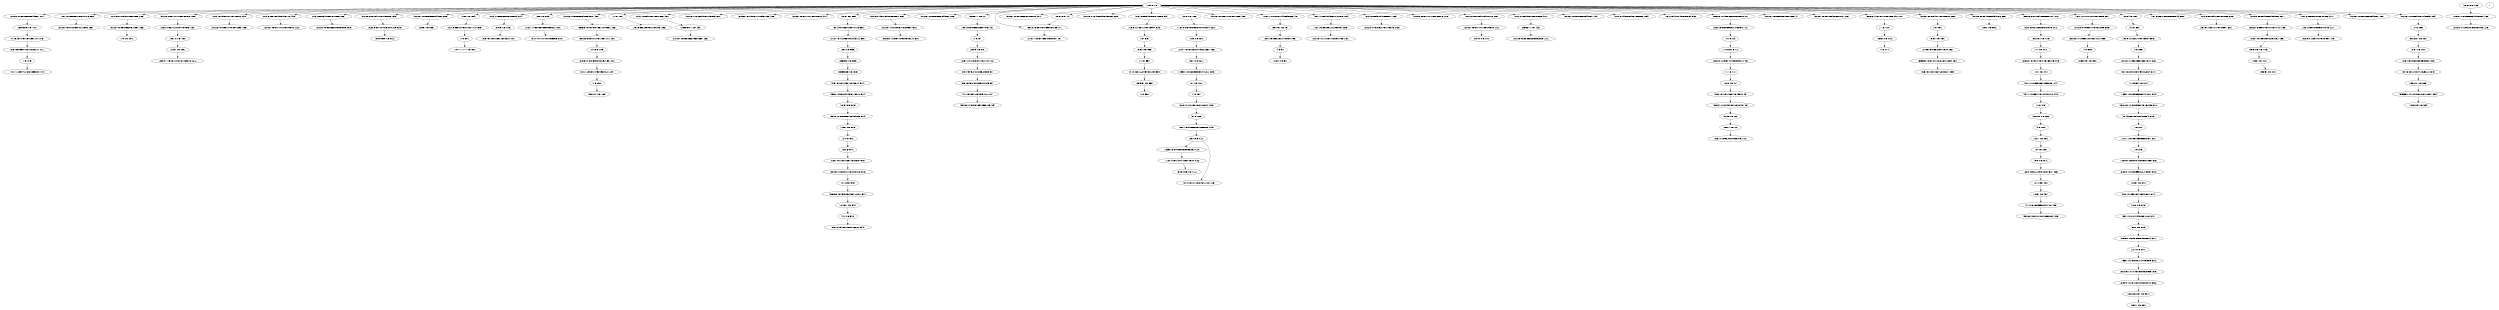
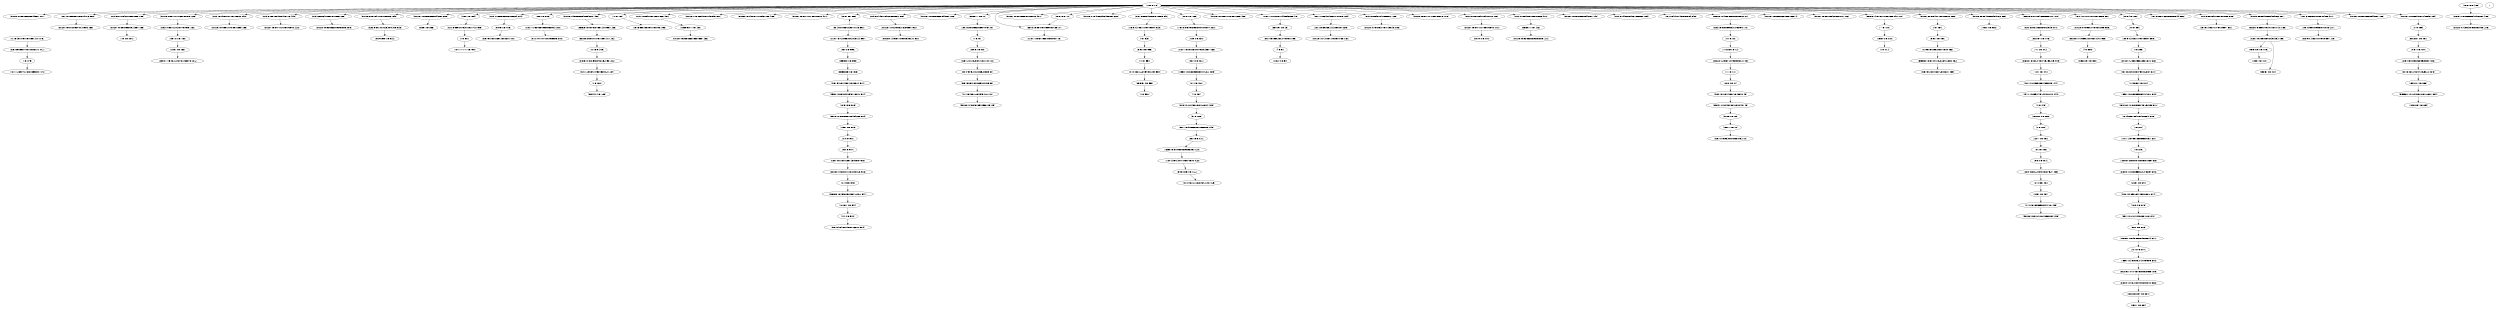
  strict digraph {
    fontname=Lato
    node [fontname=Lato]
    edge [fontname=Lato]
    "('dude', 1.0, 225)"
    "('the', 5.1681213974328362, 226)"
    "('trump', 22.89295838944307, 171)"
-   "('reporting', 1.0, 172)"
    "('is', -0.48167526511087466, 173)"
    "('has', -2.1859552136314173, 599)"
    "('trump', 18.862375072141088, 600)"
    "('of', -20.150843247709961, 50)"
    "(':', 0, 51)"
    "('mom', 1.0, 52)"
    "('just', 5.1626843615826008, 189)"
    "('trump', 22.89295838944307, 190)"
    "('yo', 1.0, 191)"
    "('trump', 16.847083413490097, 511)"
    "('donald', -4.5107617591599141, 512)"
    "('hillary', 3.7419006024949244, 557)"
    "('for', 2.0, 558)"
    "('needed', 1.0, 559)"
    "('trump', 20.877666730792079, 630)"
    "('that', -2.0366494697782525, 631)"
    "('blown', 1.0, 632)"
    "('did', 0, 567)"
    "('that', -8.1681213974328379, 568)"
    "('florida', 22.301126686920249, 569)"
    "('the', 5.1681213974328362, 561)"
    "('been', -1.0948224578763326, 562)"
    "('have', -3.0, 563)"
    "('just', -5.1475172165710319, 149)"
    "('trump', 8.7859167788861399, 150)"
    "('that', -0.81035508424733571, 12)"
    "('is..', 0, 13)"
    "('winning..', 0, 14)"
    "('election', -0.32111684340724933, 204)"
    "('the', 5.1681213974328362, 205)"
    "('could', -3.8027921085181235, 67)"
    "('hillary', -10.37653012002707, 68)"
    "('is', -12.963350530221749, 288)"
    "('florida', 13.314760470098982, 289)"
    "('the', -4.1163459761961612, 81)"
    "('of', -7.5754216238549805, 82)"
    "('off', -3.8027921085181235, 83)"
    "('oakland', 1.0, 296)"
    "('alley', 1.0, 297)"
    "('the', 2.0732989395565031, 298)"
    "('about', -6.8103550842473357, 370)"
    "('same', 1.0, 371)"
    "('the', -11.853402120886994, 372)"
    "('johnson', -7.671320180863539, 379)"
    "('about', -12.941827011901921, 380)"
    "('complaining', 1.0, 381)"
    "('vs', 1.0, 274)"
    "('obama', 0.13147192765458415, 275)"
    "('was', 1.0, 276)"
    "('be', -11.474112289381663, 374)"
    "('can', 1.0, 375)"
    "('florida', 6.5749858074830314, 376)"
    "('just', 3.6897984218463673, 442)"
    "('trump', 20.877666730792079, 443)"
    "('just', 9.5813421807912995, 208)"
    "('trump', 28.938833365396039, 209)"
    "('she', 1.0, 232)"
    "('hillary', -0.60223192751184307, 233)"
    "('for', -2.0, 234)"
    "('trump', 32.969416682698018, 542)"
    "('that', 5.3211168434072489, 543)"
    "('disgusted', 1.0, 544)"
    "('map', 1.0, 17)"
    "('that', -8.1681213974328379, 18)"
    "('about', -6.1972078914818773, 19)"
    "('trump', 22.89295838944307, 389)"
    "('once', 1.0, 390)"
    "(',', 0, 359)"
    "('trump', 24.908250048094061, 360)"
    "('to', -0.60223192751184307, 361)"
    "('voted', -2.9633505302217484, 235)"
    "('jill', 1.0, 236)"
    "('is', -10.189644915752666, 84)"
    "('florida', 17.807943578509615, 85)"
    "('blue', 1.0, 287)"
    "('man', 1.0, 524)"
    "('this', 0.90517754212366741, 525)"
    "('.', 0, 526)"
    "('just', 6.6355703013188334, 224)"
    "('had', 1.0, 320)"
    "('hillary', -6.0323975900203024, 321)"
    "('if', -6.6771772221510535, 322)"
    "('vote', 1.0, 565)"
    "(\"n't\", 0, 566)"
    "('supposedly', 1.0, 492)"
    "('trump', 28.938833365396039, 493)"
    "('million', 1.0, 572)"
    "('11', 1.0, 573)"
    "('the', -14.948224578763327, 574)"
    "('trump', 24.908250048094061, 482)"
    "('before', -0.70796965064179096, 483)"
    "('florida', 38.027267566357466, 484)"
    "(\"'s\", 0, 652)"
    "('he', -5.0594899972692708, 653)"
    "('won', 56, 0)"
    "('trump', 26.923541706745048, 517)"
    "('clinton', -8.6497966625437108, 409)"
    "('trump', 20.877666730792079, 476)"
    "('just', 11.054228120527533, 491)"
    "('have', 5.0, 555)"
    "('trump', 22.89295838944307, 183)"
    "('just', 0.74402654237390031, 510)"
    "('basically', 1.0, 77)"
    "('trump', 12.816500096188118, 421)"
    "('just', 9.5813421807912995, 547)"
    "('trump', 16.847083413490097, 332)"
    "('have', 2.0, 230)"
    "('hillary', -21.236861445043989, 48)"
    "('trump', 8.7859167788861399, 435)"
    "('now', -15.342640361727078, 134)"
    "('just', 8.108456241055066, 108)"
    "('just', 3.6897984218463673, 620)"
    "('trump', 20.877666730792079, 270)"
    "('just', 11.054228120527533, 462)"
    "('obama', -1.4159393012835819, 11)"
    "('trump', 22.89295838944307, 641)"
    "('just', 0.74402654237390031, 254)"
    "('he', -1.044617497951954, 540)"
    "('donald', -4.5107617591599141, 161)"
    "('trump', 28.938833365396039, 4)"
    "('trump', 10.801208437537127, 613)"
    "('trump', 32.969416682698018, 200)"
    "('have', -8.0, 66)"
    "('trump', 30.95412502404703, 530)"
    "('obama', 3.2262943855309167, 271)"
    "('has', -6.6771772221510535, 587)"
    "('have', 4.0, 356)"
    "('he', 0.29367333515381944, 501)"
    "('just', 9.5813421807912995, 520)"
    "('trump', 30.95412502404703, 257)"
    "('has', 3.2035111965921459, 466)"
    "('trump', 22.89295838944307, 198)"
    "('trump', 26.923541706745048, 294)"
    "('to', 4.8279337349966163, 556)"
    "('he', -2.3829083310577257, 78)"
    "('he', 5.6468366675769097, 548)"
    "('would', 0.065735963827292077, 231)"
    "('course', 1.0, 49)"
    "('has', -18.354354444302107, 135)"
    "('trump', 26.923541706745048, 109)"
    "('trump', 20.877666730792079, 621)"
    "('officially', 1.0, 463)"
    "('``', 0, 162)"
    "('.', 0, 201)"
    "('have', -9.0, 458)"
    "('might', -6.8103550842473357, 459)"
    "('yeah', 1.0, 531)"
    "('and', 8.3234183337884549, 272)"
    "('trump', 8.7859167788861399, 588)"
    "(\"'d\", 0, 357)"
    "('he', 5.6468366675769097, 521)"
    "('donald', 0.90517754212366741, 258)"
    "('he', 6.9851275006826823, 467)"
    "('-', 0, 295)"
    "('dawg', 1.0, 622)"
    "('in', -17.0, 377)"
    "('votes', -14.568934747257995, 378)"
    "('in', -3.0, 485)"
    "('close', -1.8685280723454158, 486)"
    "('wow', -4.9709135059509606, 367)"
    "('.', 0, 368)"
    "('virginia', -3.8027921085181235, 369)"
    "('donald', -7.6055842170362471, 589)"
    "(':', 0, 590)"
    "('breaking', 1.0, 591)"
    "('he', 5.6468366675769097, 358)"
    "('scary', 1.0, 21)"
    "('the', -11.853402120886994, 22)"
    "('wowwwww', 1.0, 527)"
    "('in', -10.0, 570)"
    "('could', -1.8685280723454158, 564)"
    "('that', 2.8685280723454154, 259)"
    "('believing', 1.0, 260)"
    "('stop', 1.0, 261)"
    "('thing', 1.0, 20)"
    "('votes', -2.9633505302217484, 363)"
    "('johnson', -1.8685280723454158, 364)"
    "('if', -4.8806884187431994, 365)"
    "('this', -4.5107617591599141, 487)"
    "('obama', -4.5107617591599141, 15)"
    "('w/', 0, 16)"
    "('trump', -17.412874783576733, 136)"
    "('.', 0, 549)"
    "('over', 0.0, 550)"
    "(\"'s\", 0, 551)"
    "('people', -9.1529954459744136, 571)"
    "('romney', 1.0, 273)"
    "('gary', -3.4159393012835819, 240)"
    "('for', -9.0, 241)"
    "('voted', -8.3792898315053304, 242)"
    "('over', 2.0, 202)"
    "('is', 5.0657359638272919, 203)"
    "('remind', 1.0, 280)"
    "('i', 0, 281)"
    "('may', 1.0, 282)"
    "('this', -1.4159393012835819, 277)"
    "('.', 0, 488)"
    "('difference', 1.0, 560)"
    "('it', -2.1896449157526652, 552)"
    "('believe', 1.0, 553)"
    "('mind', 1.0, 633)"
    "('actually', -5.2844673736289973, 634)"
    "('who', -4.5764977229872068, 243)"
    "('everyone', 1.0, 244)"
    "('if', -12.066643632374618, 245)"
    "('.', 0, 79)"
    "('u', 0, 279)"
    "('please', 1.0, 262)"
    "('rt', 1.0, 283)"
    "('pic', 1.0, 284)"
    "('said', 1.0, 373)"
    "('switched', 1.0, 362)"
    "('&', 0, 239)"
    "('guys', -1.9051775421236679, 278)"
    "(';', 0, 237)"
    "('amp', -2.6422336868144987, 238)"
    "('i', 0, 554)"
    "('returns', 1.0, 300)"
    "('election', -2.6422336868144987, 301)"
    "('watching', 1.0, 302)"
    "('.', 0, 175)"
    "('wow', -4.3577663131855022, 176)"
    "('fackkkk', 1.0, 489)"
    "('.', 0, 366)"
    "('trump', 28.938833365396039, 464)"
    "('table', 1.0, 80)"
    "('and', 5.6468366675769097, 468)"
    "('heard', 1.0, 163)"
    "('i', 0, 164)"
    "('the', 0.52588771061833661, 174)"
    "('"
    "('in', -10.0, 286)"
    "('that', -9.3944157829637547, 285)"
    "('trump', 2.7400418029331703, 460)"
    "('dems', 1.0, 382)"
    "('at', -3.1314719276545846, 299)"
    "('dude', 1.0, 225)" -> "('the', 5.1681213974328362, 226)"
-   "('trump', 22.89295838944307, 171)" -> "('reporting', 1.0, 172)"
-   "('reporting', 1.0, 172)" -> "('is', -0.48167526511087466, 173)"
    "('is', -0.48167526511087466, 173)" -> "('the', 0.52588771061833661, 174)"
    "('has', -2.1859552136314173, 599)" -> "('trump', 18.862375072141088, 600)"
    "('of', -20.150843247709961, 50)" -> "(':', 0, 51)"
    "(':', 0, 51)" -> "('mom', 1.0, 52)"
    "('just', 5.1626843615826008, 189)" -> "('trump', 22.89295838944307, 190)"
    "('trump', 22.89295838944307, 190)" -> "('yo', 1.0, 191)"
    "('trump', 16.847083413490097, 511)" -> "('donald', -4.5107617591599141, 512)"
    "('hillary', 3.7419006024949244, 557)" -> "('for', 2.0, 558)"
    "('for', 2.0, 558)" -> "('needed', 1.0, 559)"
    "('needed', 1.0, 559)" -> "('difference', 1.0, 560)"
    "('trump', 20.877666730792079, 630)" -> "('that', -2.0366494697782525, 631)"
    "('that', -2.0366494697782525, 631)" -> "('blown', 1.0, 632)"
    "('blown', 1.0, 632)" -> "('mind', 1.0, 633)"
    "('did', 0, 567)" -> "('that', -8.1681213974328379, 568)"
    "('that', -8.1681213974328379, 568)" -> "('florida', 22.301126686920249, 569)"
    "('florida', 22.301126686920249, 569)" -> "('in', -10.0, 570)"
    "('the', 5.1681213974328362, 561)" -> "('been', -1.0948224578763326, 562)"
    "('been', -1.0948224578763326, 562)" -> "('have', -3.0, 563)"
    "('have', -3.0, 563)" -> "('could', -1.8685280723454158, 564)"
    "('just', -5.1475172165710319, 149)" -> "('trump', 8.7859167788861399, 150)"
    "('that', -0.81035508424733571, 12)" -> "('is..', 0, 13)"
    "('is..', 0, 13)" -> "('winning..', 0, 14)"
    "('winning..', 0, 14)" -> "('obama', -4.5107617591599141, 15)"
    "('election', -0.32111684340724933, 204)" -> "('the', 5.1681213974328362, 205)"
    "('could', -3.8027921085181235, 67)" -> "('hillary', -10.37653012002707, 68)"
    "('is', -12.963350530221749, 288)" -> "('florida', 13.314760470098982, 289)"
    "('the', -4.1163459761961612, 81)" -> "('of', -7.5754216238549805, 82)"
    "('of', -7.5754216238549805, 82)" -> "('off', -3.8027921085181235, 83)"
    "('off', -3.8027921085181235, 83)" -> "('is', -10.189644915752666, 84)"
    "('oakland', 1.0, 296)" -> "('alley', 1.0, 297)"
    "('alley', 1.0, 297)" -> "('the', 2.0732989395565031, 298)"
    "('the', 2.0732989395565031, 298)" -> "('at', -3.1314719276545846, 299)"
    "('about', -6.8103550842473357, 370)" -> "('same', 1.0, 371)"
    "('same', 1.0, 371)" -> "('the', -11.853402120886994, 372)"
    "('the', -11.853402120886994, 372)" -> "('said', 1.0, 373)"
    "('johnson', -7.671320180863539, 379)" -> "('about', -12.941827011901921, 380)"
    "('about', -12.941827011901921, 380)" -> "('complaining', 1.0, 381)"
    "('complaining', 1.0, 381)" -> "('dems', 1.0, 382)"
    "('vs', 1.0, 274)" -> "('obama', 0.13147192765458415, 275)"
    "('obama', 0.13147192765458415, 275)" -> "('was', 1.0, 276)"
    "('was', 1.0, 276)" -> "('this', -1.4159393012835819, 277)"
    "('be', -11.474112289381663, 374)" -> "('can', 1.0, 375)"
    "('can', 1.0, 375)" -> "('florida', 6.5749858074830314, 376)"
    "('florida', 6.5749858074830314, 376)" -> "('in', -17.0, 377)"
    "('just', 3.6897984218463673, 442)" -> "('trump', 20.877666730792079, 443)"
    "('just', 9.5813421807912995, 208)" -> "('trump', 28.938833365396039, 209)"
    "('she', 1.0, 232)" -> "('hillary', -0.60223192751184307, 233)"
    "('hillary', -0.60223192751184307, 233)" -> "('for', -2.0, 234)"
    "('for', -2.0, 234)" -> "('voted', -2.9633505302217484, 235)"
    "('trump', 32.969416682698018, 542)" -> "('that', 5.3211168434072489, 543)"
    "('that', 5.3211168434072489, 543)" -> "('disgusted', 1.0, 544)"
    "('map', 1.0, 17)" -> "('that', -8.1681213974328379, 18)"
    "('that', -8.1681213974328379, 18)" -> "('about', -6.1972078914818773, 19)"
    "('about', -6.1972078914818773, 19)" -> "('thing', 1.0, 20)"
    "('trump', 22.89295838944307, 389)" -> "('once', 1.0, 390)"
    "(',', 0, 359)" -> "('trump', 24.908250048094061, 360)"
    "('trump', 24.908250048094061, 360)" -> "('to', -0.60223192751184307, 361)"
    "('to', -0.60223192751184307, 361)" -> "('switched', 1.0, 362)"
    "('voted', -2.9633505302217484, 235)" -> "('jill', 1.0, 236)"
    "('jill', 1.0, 236)" -> "(';', 0, 237)"
    "('is', -10.189644915752666, 84)" -> "('florida', 17.807943578509615, 85)"
    "('blue', 1.0, 287)" -> "('is', -12.963350530221749, 288)"
    "('man', 1.0, 524)" -> "('this', 0.90517754212366741, 525)"
    "('this', 0.90517754212366741, 525)" -> "('.', 0, 526)"
    "('.', 0, 526)" -> "('wowwwww', 1.0, 527)"
    "('just', 6.6355703013188334, 224)" -> "('dude', 1.0, 225)"
    "('had', 1.0, 320)" -> "('hillary', -6.0323975900203024, 321)"
    "('hillary', -6.0323975900203024, 321)" -> "('if', -6.6771772221510535, 322)"
    "('vote', 1.0, 565)" -> "(\"n't\", 0, 566)"
    "(\"n't\", 0, 566)" -> "('did', 0, 567)"
    "('supposedly', 1.0, 492)" -> "('trump', 28.938833365396039, 493)"
    "('million', 1.0, 572)" -> "('11', 1.0, 573)"
    "('11', 1.0, 573)" -> "('the', -14.948224578763327, 574)"
    "('trump', 24.908250048094061, 482)" -> "('before', -0.70796965064179096, 483)"
    "('before', -0.70796965064179096, 483)" -> "('florida', 38.027267566357466, 484)"
    "('florida', 38.027267566357466, 484)" -> "('in', -3.0, 485)"
    "(\"'s\", 0, 652)" -> "('he', -5.0594899972692708, 653)"
    "('won', 56, 0)" -> "('trump', 22.89295838944307, 171)"
    "('won', 56, 0)" -> "('has', -2.1859552136314173, 599)"
    "('won', 56, 0)" -> "('just', 5.1626843615826008, 189)"
    "('won', 56, 0)" -> "('trump', 20.877666730792079, 630)"
    "('won', 56, 0)" -> "('just', -5.1475172165710319, 149)"
    "('won', 56, 0)" -> "('could', -3.8027921085181235, 67)"
    "('won', 56, 0)" -> "('just', 3.6897984218463673, 442)"
    "('won', 56, 0)" -> "('just', 9.5813421807912995, 208)"
    "('won', 56, 0)" -> "('trump', 32.969416682698018, 542)"
    "('won', 56, 0)" -> "('trump', 22.89295838944307, 389)"
    "('won', 56, 0)" -> "('man', 1.0, 524)"
    "('won', 56, 0)" -> "('just', 6.6355703013188334, 224)"
    "('won', 56, 0)" -> "('had', 1.0, 320)"
    "('won', 56, 0)" -> "('trump', 24.908250048094061, 482)"
    "('won', 56, 0)" -> "(\"'s\", 0, 652)"
    "('won', 56, 0)" -> "('trump', 26.923541706745048, 517)"
    "('won', 56, 0)" -> "('clinton', -8.6497966625437108, 409)"
    "('won', 56, 0)" -> "('trump', 20.877666730792079, 476)"
    "('won', 56, 0)" -> "('just', 11.054228120527533, 491)"
    "('won', 56, 0)" -> "('have', 5.0, 555)"
    "('won', 56, 0)" -> "('trump', 22.89295838944307, 183)"
    "('won', 56, 0)" -> "('just', 0.74402654237390031, 510)"
    "('won', 56, 0)" -> "('basically', 1.0, 77)"
    "('won', 56, 0)" -> "('trump', 12.816500096188118, 421)"
    "('won', 56, 0)" -> "('just', 9.5813421807912995, 547)"
    "('won', 56, 0)" -> "('trump', 16.847083413490097, 332)"
+   "('won', 56, 0)" -> "('have', 2.0, 230)"
    "('won', 56, 0)" -> "('hillary', -21.236861445043989, 48)"
    "('won', 56, 0)" -> "('trump', 8.7859167788861399, 435)"
    "('won', 56, 0)" -> "('now', -15.342640361727078, 134)"
    "('won', 56, 0)" -> "('just', 8.108456241055066, 108)"
    "('won', 56, 0)" -> "('just', 3.6897984218463673, 620)"
    "('won', 56, 0)" -> "('trump', 20.877666730792079, 270)"
    "('won', 56, 0)" -> "('just', 11.054228120527533, 462)"
    "('won', 56, 0)" -> "('obama', -1.4159393012835819, 11)"
    "('won', 56, 0)" -> "('trump', 22.89295838944307, 641)"
    "('won', 56, 0)" -> "('just', 0.74402654237390031, 254)"
    "('won', 56, 0)" -> "('he', -1.044617497951954, 540)"
    "('won', 56, 0)" -> "('donald', -4.5107617591599141, 161)"
    "('won', 56, 0)" -> "('trump', 28.938833365396039, 4)"
    "('won', 56, 0)" -> "('trump', 10.801208437537127, 613)"
    "('won', 56, 0)" -> "('trump', 32.969416682698018, 200)"
    "('won', 56, 0)" -> "('have', -8.0, 66)"
    "('won', 56, 0)" -> "('trump', 30.95412502404703, 530)"
    "('won', 56, 0)" -> "('obama', 3.2262943855309167, 271)"
    "('won', 56, 0)" -> "('has', -6.6771772221510535, 587)"
    "('won', 56, 0)" -> "('have', 4.0, 356)"
    "('won', 56, 0)" -> "('he', 0.29367333515381944, 501)"
    "('won', 56, 0)" -> "('just', 9.5813421807912995, 520)"
    "('won', 56, 0)" -> "('trump', 30.95412502404703, 257)"
    "('won', 56, 0)" -> "('has', 3.2035111965921459, 466)"
    "('won', 56, 0)" -> "('trump', 22.89295838944307, 198)"
    "('won', 56, 0)" -> "('trump', 26.923541706745048, 294)"
    "('just', 11.054228120527533, 491)" -> "('supposedly', 1.0, 492)"
-   "('have', 5.0, 555)" -> "('to', 4.8279337349966163, 556)"
+   "('to', 4.8279337349966163, 556)" -> "('have', 5.0, 555)"
    "('just', 0.74402654237390031, 510)" -> "('trump', 16.847083413490097, 511)"
    "('basically', 1.0, 77)" -> "('he', -2.3829083310577257, 78)"
    "('just', 9.5813421807912995, 547)" -> "('he', 5.6468366675769097, 548)"
    "('have', 2.0, 230)" -> "('would', 0.065735963827292077, 231)"
    "('hillary', -21.236861445043989, 48)" -> "('course', 1.0, 49)"
    "('now', -15.342640361727078, 134)" -> "('has', -18.354354444302107, 135)"
    "('just', 8.108456241055066, 108)" -> "('trump', 26.923541706745048, 109)"
    "('just', 3.6897984218463673, 620)" -> "('trump', 20.877666730792079, 621)"
    "('just', 11.054228120527533, 462)" -> "('officially', 1.0, 463)"
    "('obama', -1.4159393012835819, 11)" -> "('that', -0.81035508424733571, 12)"
    "('donald', -4.5107617591599141, 161)" -> "('``', 0, 162)"
    "('trump', 32.969416682698018, 200)" -> "('.', 0, 201)"
    "('have', -8.0, 66)" -> "('could', -3.8027921085181235, 67)"
    "('trump', 30.95412502404703, 530)" -> "('yeah', 1.0, 531)"
    "('obama', 3.2262943855309167, 271)" -> "('and', 8.3234183337884549, 272)"
    "('has', -6.6771772221510535, 587)" -> "('trump', 8.7859167788861399, 588)"
    "('have', 4.0, 356)" -> "(\"'d\", 0, 357)"
    "('just', 9.5813421807912995, 520)" -> "('he', 5.6468366675769097, 521)"
    "('trump', 30.95412502404703, 257)" -> "('donald', 0.90517754212366741, 258)"
    "('has', 3.2035111965921459, 466)" -> "('he', 6.9851275006826823, 467)"
    "('trump', 26.923541706745048, 294)" -> "('-', 0, 295)"
    "('to', 4.8279337349966163, 556)" -> "('hillary', 3.7419006024949244, 557)"
    "('he', -2.3829083310577257, 78)" -> "('.', 0, 79)"
    "('he', 5.6468366675769097, 548)" -> "('.', 0, 549)"
    "('would', 0.065735963827292077, 231)" -> "('she', 1.0, 232)"
    "('course', 1.0, 49)" -> "('of', -20.150843247709961, 50)"
    "('has', -18.354354444302107, 135)" -> "('trump', -17.412874783576733, 136)"
    "('trump', 20.877666730792079, 621)" -> "('dawg', 1.0, 622)"
    "('officially', 1.0, 463)" -> "('trump', 28.938833365396039, 464)"
    "('``', 0, 162)" -> "('heard', 1.0, 163)"
    "('.', 0, 201)" -> "('over', 2.0, 202)"
    "('have', -9.0, 458)" -> "('might', -6.8103550842473357, 459)"
    "('might', -6.8103550842473357, 459)" -> "('trump', 2.7400418029331703, 460)"
    "('and', 8.3234183337884549, 272)" -> "('romney', 1.0, 273)"
    "('trump', 8.7859167788861399, 588)" -> "('donald', -7.6055842170362471, 589)"
    "(\"'d\", 0, 357)" -> "('he', 5.6468366675769097, 358)"
    "('donald', 0.90517754212366741, 258)" -> "('that', 2.8685280723454154, 259)"
    "('he', 6.9851275006826823, 467)" -> "('and', 5.6468366675769097, 468)"
    "('-', 0, 295)" -> "('oakland', 1.0, 296)"
    "('in', -17.0, 377)" -> "('votes', -14.568934747257995, 378)"
    "('votes', -14.568934747257995, 378)" -> "('johnson', -7.671320180863539, 379)"
    "('in', -3.0, 485)" -> "('close', -1.8685280723454158, 486)"
    "('close', -1.8685280723454158, 486)" -> "('this', -4.5107617591599141, 487)"
    "('wow', -4.9709135059509606, 367)" -> "('.', 0, 368)"
    "('.', 0, 368)" -> "('virginia', -3.8027921085181235, 369)"
    "('virginia', -3.8027921085181235, 369)" -> "('about', -6.8103550842473357, 370)"
    "('donald', -7.6055842170362471, 589)" -> "(':', 0, 590)"
    "(':', 0, 590)" -> "('breaking', 1.0, 591)"
    "('he', 5.6468366675769097, 358)" -> "(',', 0, 359)"
    "('scary', 1.0, 21)" -> "('the', -11.853402120886994, 22)"
    "('in', -10.0, 570)" -> "('people', -9.1529954459744136, 571)"
    "('could', -1.8685280723454158, 564)" -> "('vote', 1.0, 565)"
    "('that', 2.8685280723454154, 259)" -> "('believing', 1.0, 260)"
    "('believing', 1.0, 260)" -> "('stop', 1.0, 261)"
-   "('stop', 1.0, 261)" -> "('please', 1.0, 262)"
+   "('that', 2.8685280723454154, 259)" -> "('please', 1.0, 262)"
    "('thing', 1.0, 20)" -> "('scary', 1.0, 21)"
    "('votes', -2.9633505302217484, 363)" -> "('johnson', -1.8685280723454158, 364)"
    "('johnson', -1.8685280723454158, 364)" -> "('if', -4.8806884187431994, 365)"
    "('if', -4.8806884187431994, 365)" -> "('.', 0, 366)"
    "('this', -4.5107617591599141, 487)" -> "('.', 0, 488)"
    "('obama', -4.5107617591599141, 15)" -> "('w/', 0, 16)"
    "('w/', 0, 16)" -> "('map', 1.0, 17)"
    "('.', 0, 549)" -> "('over', 0.0, 550)"
    "('over', 0.0, 550)" -> "(\"'s\", 0, 551)"
    "(\"'s\", 0, 551)" -> "('it', -2.1896449157526652, 552)"
    "('people', -9.1529954459744136, 571)" -> "('million', 1.0, 572)"
    "('romney', 1.0, 273)" -> "('vs', 1.0, 274)"
    "('gary', -3.4159393012835819, 240)" -> "('for', -9.0, 241)"
    "('for', -9.0, 241)" -> "('voted', -8.3792898315053304, 242)"
    "('voted', -8.3792898315053304, 242)" -> "('who', -4.5764977229872068, 243)"
    "('over', 2.0, 202)" -> "('is', 5.0657359638272919, 203)"
    "('is', 5.0657359638272919, 203)" -> "('election', -0.32111684340724933, 204)"
    "('remind', 1.0, 280)" -> "('i', 0, 281)"
    "('i', 0, 281)" -> "('may', 1.0, 282)"
    "('may', 1.0, 282)" -> "('rt', 1.0, 283)"
    "('this', -1.4159393012835819, 277)" -> "('guys', -1.9051775421236679, 278)"
    "('.', 0, 488)" -> "('fackkkk', 1.0, 489)"
    "('difference', 1.0, 560)" -> "('the', 5.1681213974328362, 561)"
    "('it', -2.1896449157526652, 552)" -> "('believe', 1.0, 553)"
    "('believe', 1.0, 553)" -> "('i', 0, 554)"
    "('mind', 1.0, 633)" -> "('actually', -5.2844673736289973, 634)"
    "('who', -4.5764977229872068, 243)" -> "('everyone', 1.0, 244)"
-   "('for', -9.0, 241)" -> "('if', -12.066643632374618, 245)"
+   "('everyone', 1.0, 244)" -> "('if', -12.066643632374618, 245)"
    "('.', 0, 79)" -> "('table', 1.0, 80)"
    "('u', 0, 279)" -> "('remind', 1.0, 280)"
    "('rt', 1.0, 283)" -> "('pic', 1.0, 284)"
    "('pic', 1.0, 284)" -> "('that', -9.3944157829637547, 285)"
    "('said', 1.0, 373)" -> "('be', -11.474112289381663, 374)"
    "('switched', 1.0, 362)" -> "('votes', -2.9633505302217484, 363)"
    "('&', 0, 239)" -> "('gary', -3.4159393012835819, 240)"
    "('guys', -1.9051775421236679, 278)" -> "('u', 0, 279)"
    "(';', 0, 237)" -> "('amp', -2.6422336868144987, 238)"
    "('amp', -2.6422336868144987, 238)" -> "('&', 0, 239)"
    "('returns', 1.0, 300)" -> "('election', -2.6422336868144987, 301)"
    "('election', -2.6422336868144987, 301)" -> "('watching', 1.0, 302)"
    "('.', 0, 175)" -> "('wow', -4.3577663131855022, 176)"
    "('.', 0, 366)" -> "('wow', -4.9709135059509606, 367)"
    "('table', 1.0, 80)" -> "('the', -4.1163459761961612, 81)"
    "('heard', 1.0, 163)" -> "('i', 0, 164)"
    "('the', 0.52588771061833661, 174)" -> "('.', 0, 175)"
    "('in', -10.0, 286)" -> "('blue', 1.0, 287)"
    "('that', -9.3944157829637547, 285)" -> "('in', -10.0, 286)"
    "('at', -3.1314719276545846, 299)" -> "('returns', 1.0, 300)"
  }
